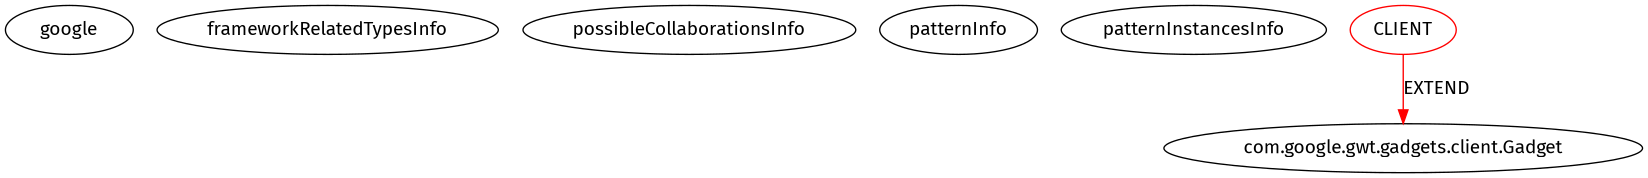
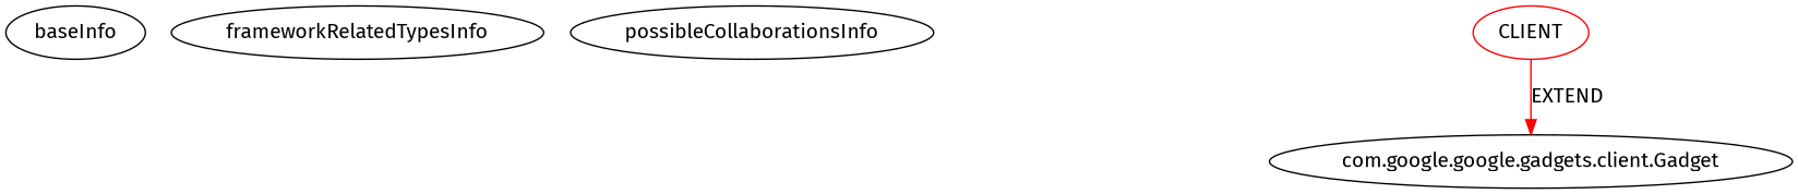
  digraph {
    fontname="Fira Sans"
    node [fontname="Fira Sans"]
-   baseInfo [category=pattern graphId=2065 isAnonymous=false possibleRelation=false label=google]
+   baseInfo [category=pattern graphId=2065 isAnonymous=false possibleRelation=false]
    frameworkRelatedTypesInfo [0="com.google.gwt.gadgets.client.Gadget"]
    possibleCollaborationsInfo
-   patternInfo [frequency=2.0 patternRootClient=0]
-   patternInstancesInfo [0="akjava-GWT-Hangouts~/akjava-GWT-Hangouts/GWT-Hangouts-master/apps/hello-hangout/src/test/hello/client/SimpleGadget.java~SimpleGadget~559" 1="akjava-GWT-Hangouts~/akjava-GWT-Hangouts/GWT-Hangouts-master/apps/hello-hangout/src/test/hello/client/HelloHangout.java~HelloHangout~560"]
-   n6 [isFrameworkType=false label="com.google.gwt.gadgets.client.Gadget" vertexType=FRAMEWORK_CLASS_TYPE]
+   n6 [isFrameworkType=false label="com.google.google.gadgets.client.Gadget" vertexType=FRAMEWORK_CLASS_TYPE]
    n7 [color=red isFrameworkType=false label=CLIENT vertexType=ROOT_CLIENT_CLASS_DECLARATION]
    n7 -> n6 [color=red label=EXTEND fontname="Fira Sans"]
  }
